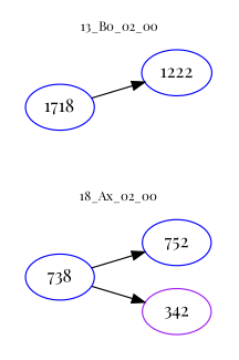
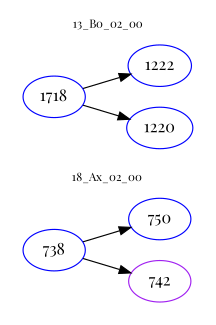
  digraph {
    fontname="Playfair Display"
    rankdir=LR
    node [color=blue fontname="Playfair Display"]
    edge [color=black fontname="Playfair Display"]
    n1 [label=738]
-   n2 [color=purple label=342]
-   n3 [label=752]
+   n2 [color=purple label=742]
+   n3 [label=750]
    n4 [label=1718]
+   n5 [label=1220]
    n6 [label=1222]
    subgraph cluster_1 {
      color=white
      fontsize=10
      label="18_Ax_02_00"
      n1
      n2
      n3
    }
    subgraph cluster_2 {
      color=white
      fontsize=10
      label="13_B0_02_00"
      n4
+     n5
      n6
    }
    n1 -> n2
    n1 -> n3
+   n4 -> n5
    n4 -> n6
  }
